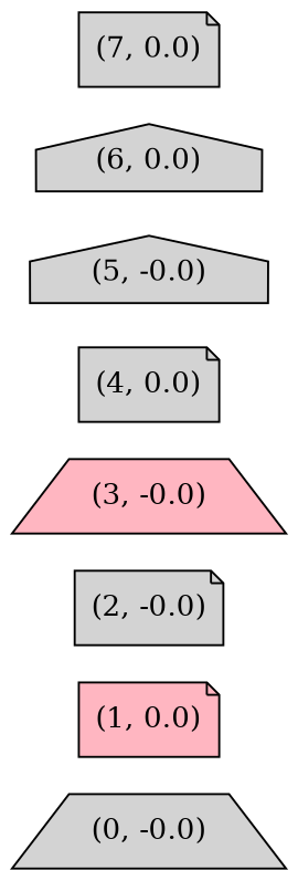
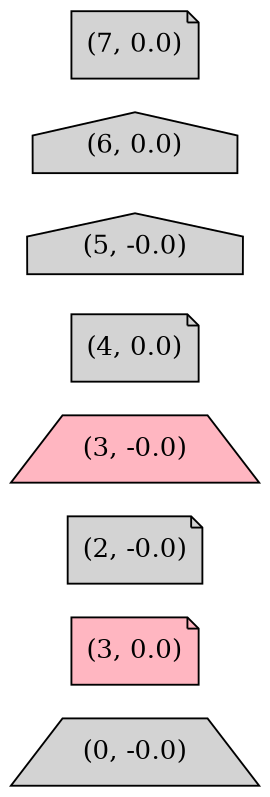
  digraph {
    rankdir=LR
    fontname="DejaVu Serif"
    node [style=filled fillcolor=lightgrey shape=note fontname="DejaVu Serif"]
    n1 [label="(0, -0.0)" shape=trapezium]
-   n2 [label="(1, 0.0)" fillcolor=lightpink]
+   n2 [label="(3, 0.0)" fillcolor=lightpink]
    n3 [label="(2, -0.0)"]
    n4 [label="(3, -0.0)" fillcolor=lightpink shape=trapezium]
    n5 [label="(4, 0.0)"]
    n6 [label="(5, -0.0)" shape=house]
    n7 [label="(6, 0.0)" shape=house]
    n8 [label="(7, 0.0)"]
  }
